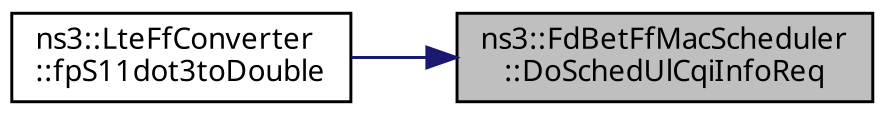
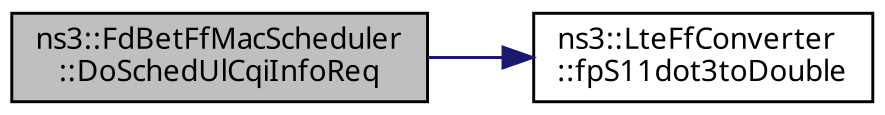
  digraph {
    rankdir=LR
    fontname="Noto Sans"
    node [color=black fontname="Noto Sans" fontsize=10 shape=record style=filled]
    n1 [fillcolor=grey75 fontcolor=black height=0.2 label="ns3::FdBetFfMacScheduler\l::DoSchedUlCqiInfoReq" width=0.4]
    n2 [fillcolor=white height=0.2 label="ns3::LteFfConverter\l::fpS11dot3toDouble" width=0.4]
-   n2 -> n1 [color=midnightblue fontname="Noto Sans" fontsize=10 labelfontname=Helvetica labelfontsize=10 style=solid]
+   n1 -> n2 [color=midnightblue fontname="Noto Sans" fontsize=10 labelfontname=Helvetica labelfontsize=10 style=solid]
  }
